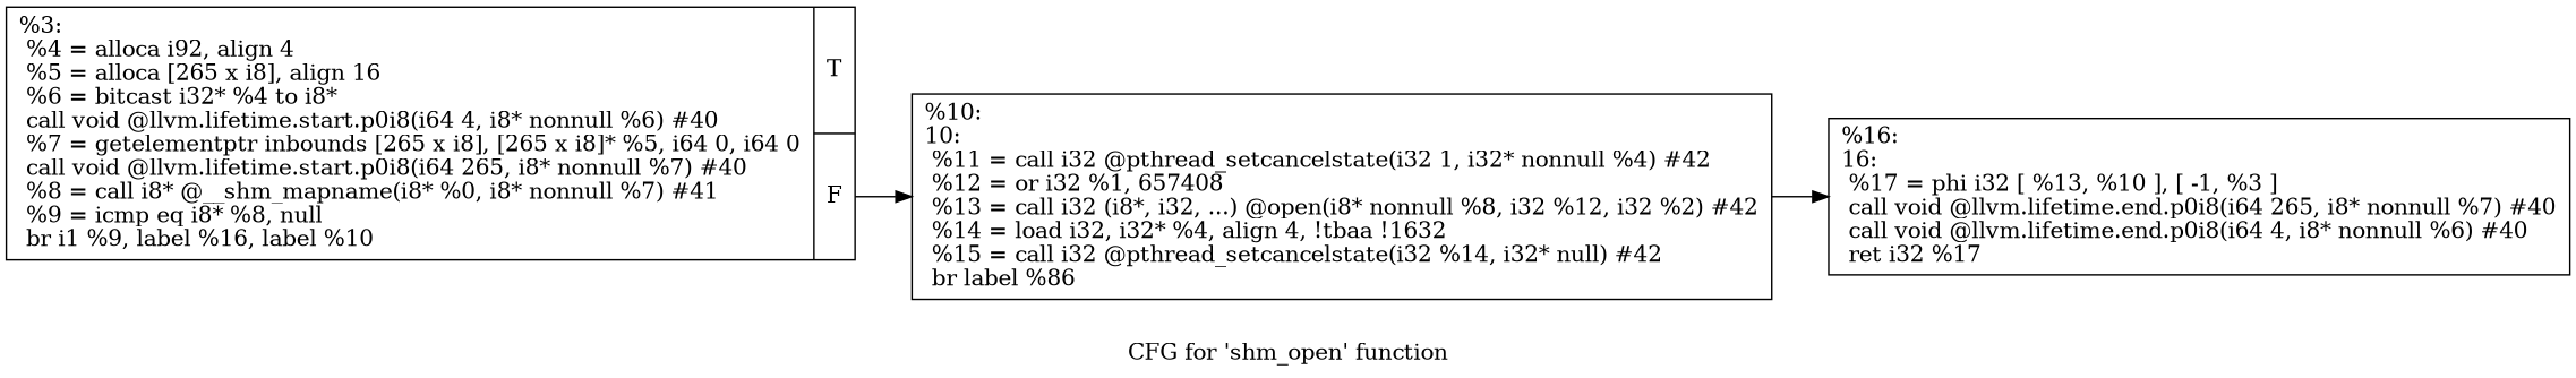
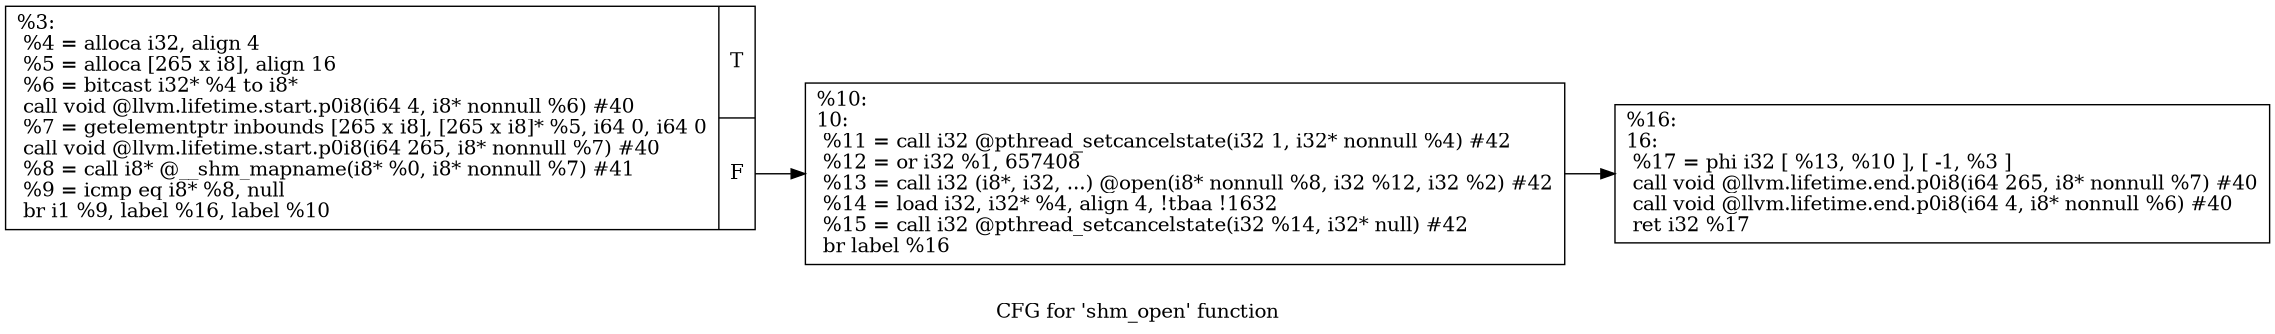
  digraph {
    label="CFG for 'shm_open' function"
    rankdir=LR
    node [shape=record]
-   n1 [label="{%3:\l  %4 = alloca i92, align 4\l  %5 = alloca [265 x i8], align 16\l  %6 = bitcast i32* %4 to i8*\l  call void @llvm.lifetime.start.p0i8(i64 4, i8* nonnull %6) #40\l  %7 = getelementptr inbounds [265 x i8], [265 x i8]* %5, i64 0, i64 0\l  call void @llvm.lifetime.start.p0i8(i64 265, i8* nonnull %7) #40\l  %8 = call i8* @__shm_mapname(i8* %0, i8* nonnull %7) #41\l  %9 = icmp eq i8* %8, null\l  br i1 %9, label %16, label %10\l|{<s0>T|<s1>F}}"]
-   n2 [label="{%10:\l10:                                               \l  %11 = call i32 @pthread_setcancelstate(i32 1, i32* nonnull %4) #42\l  %12 = or i32 %1, 657408\l  %13 = call i32 (i8*, i32, ...) @open(i8* nonnull %8, i32 %12, i32 %2) #42\l  %14 = load i32, i32* %4, align 4, !tbaa !1632\l  %15 = call i32 @pthread_setcancelstate(i32 %14, i32* null) #42\l  br label %86\l}"]
+   n1 [label="{%3:\l  %4 = alloca i32, align 4\l  %5 = alloca [265 x i8], align 16\l  %6 = bitcast i32* %4 to i8*\l  call void @llvm.lifetime.start.p0i8(i64 4, i8* nonnull %6) #40\l  %7 = getelementptr inbounds [265 x i8], [265 x i8]* %5, i64 0, i64 0\l  call void @llvm.lifetime.start.p0i8(i64 265, i8* nonnull %7) #40\l  %8 = call i8* @__shm_mapname(i8* %0, i8* nonnull %7) #41\l  %9 = icmp eq i8* %8, null\l  br i1 %9, label %16, label %10\l|{<s0>T|<s1>F}}"]
+   n2 [label="{%10:\l10:                                               \l  %11 = call i32 @pthread_setcancelstate(i32 1, i32* nonnull %4) #42\l  %12 = or i32 %1, 657408\l  %13 = call i32 (i8*, i32, ...) @open(i8* nonnull %8, i32 %12, i32 %2) #42\l  %14 = load i32, i32* %4, align 4, !tbaa !1632\l  %15 = call i32 @pthread_setcancelstate(i32 %14, i32* null) #42\l  br label %16\l}"]
    n3 [label="{%16:\l16:                                               \l  %17 = phi i32 [ %13, %10 ], [ -1, %3 ]\l  call void @llvm.lifetime.end.p0i8(i64 265, i8* nonnull %7) #40\l  call void @llvm.lifetime.end.p0i8(i64 4, i8* nonnull %6) #40\l  ret i32 %17\l}"]
    n1 -> n2 [tailport=s1]
    n2 -> n3
  }
